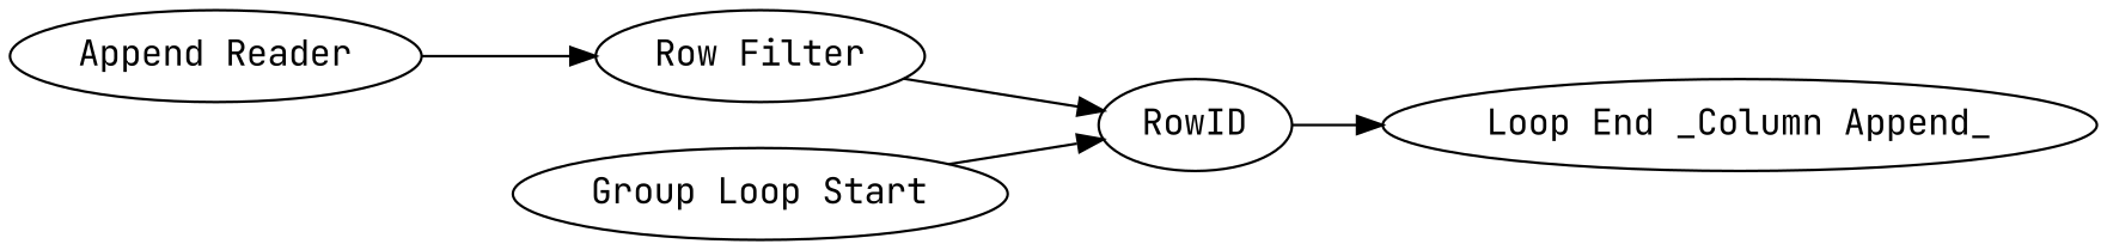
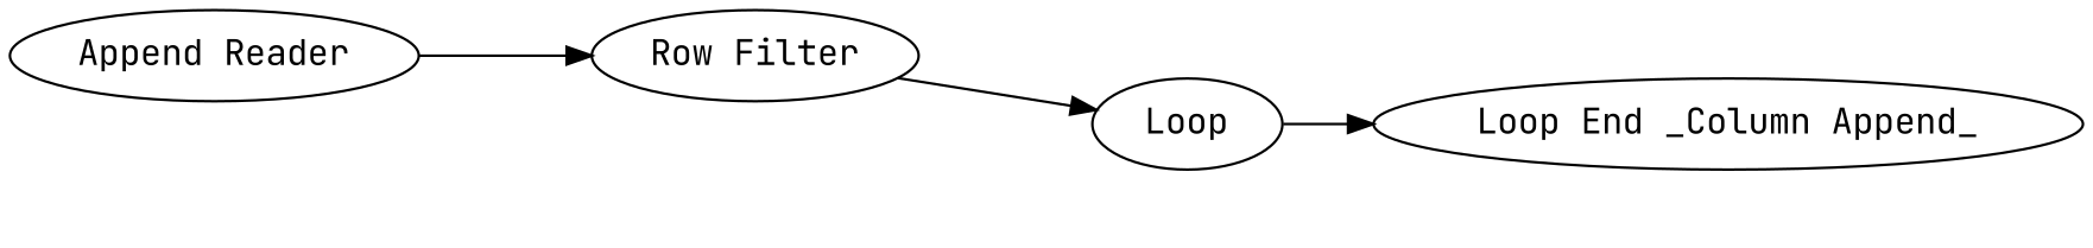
  digraph {
    fontname="JetBrains Mono"
    rankdir=LR
    node [fontname="JetBrains Mono"]
    edge [fontname="JetBrains Mono"]
    n1 [label="Append Reader"]
    n2 [label="Row Filter"]
-   n3 [label=RowID]
-   n4 [label="Group Loop Start"]
+   n3 [label=Loop]
    n5 [label="Loop End _Column Append_"]
    n1 -> n2
    n2 -> n3
    n3 -> n5
-   n4 -> n3
  }
